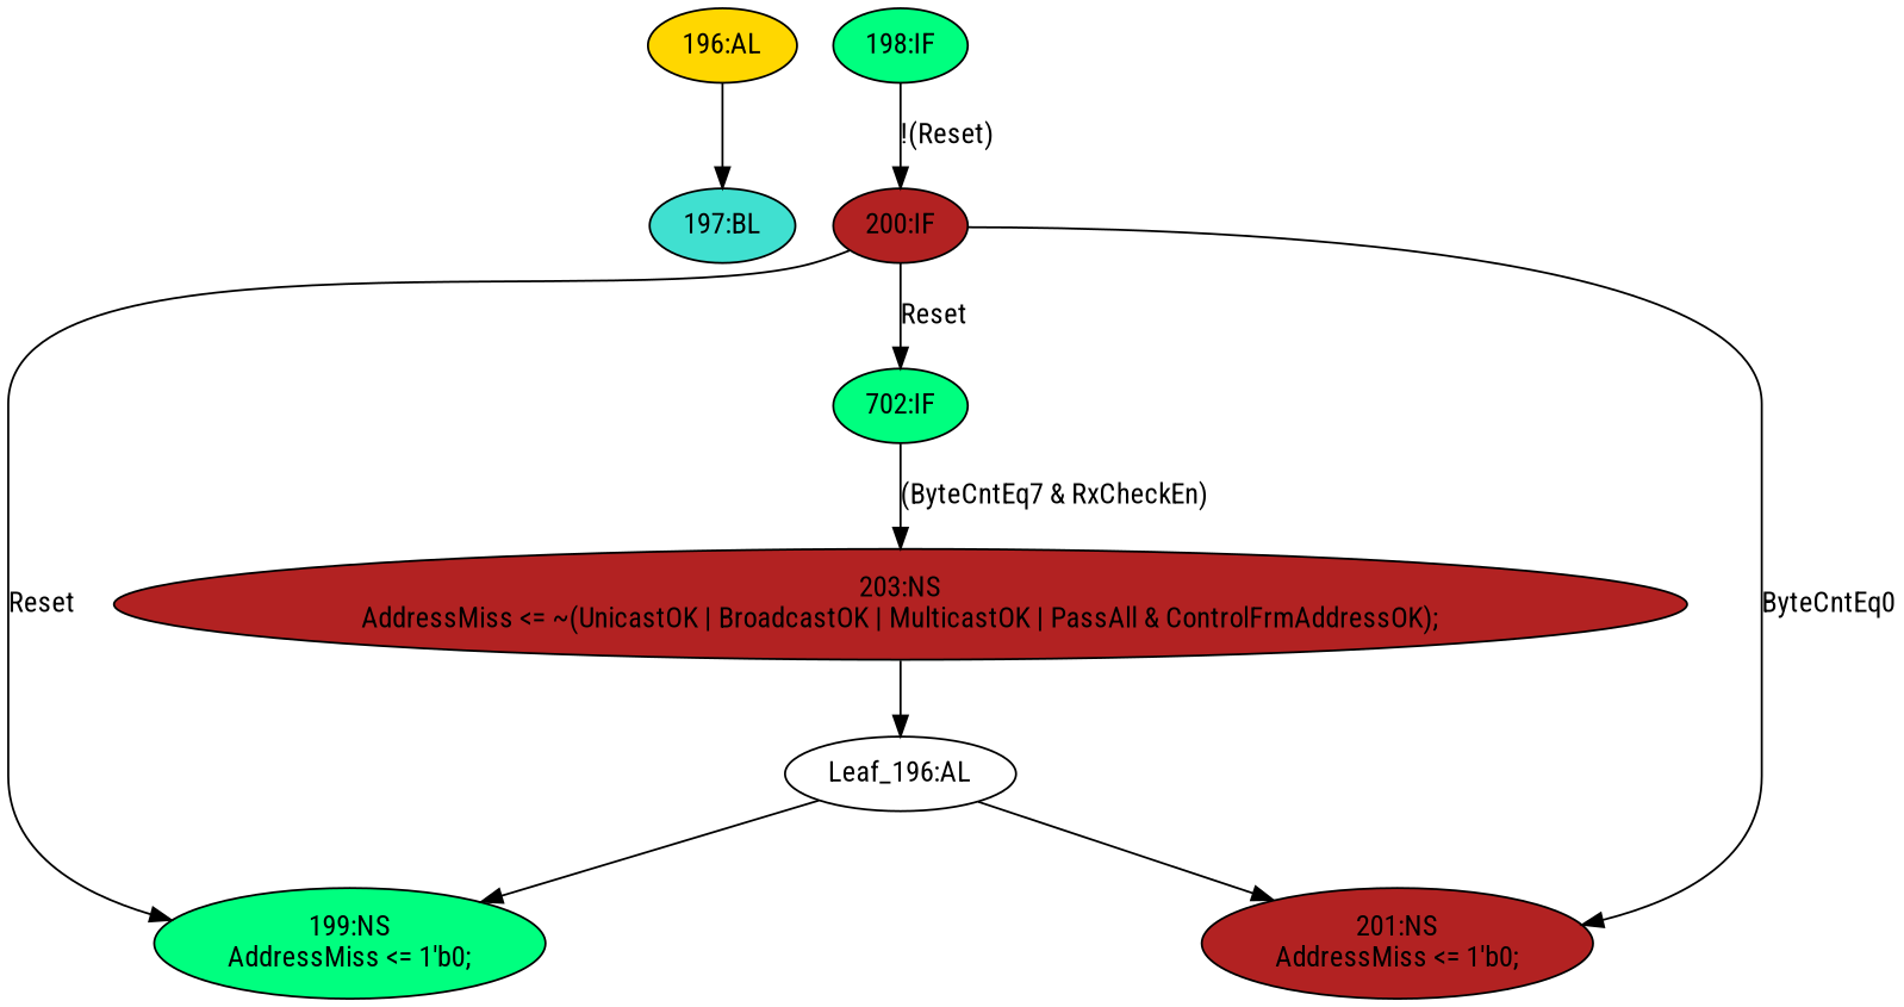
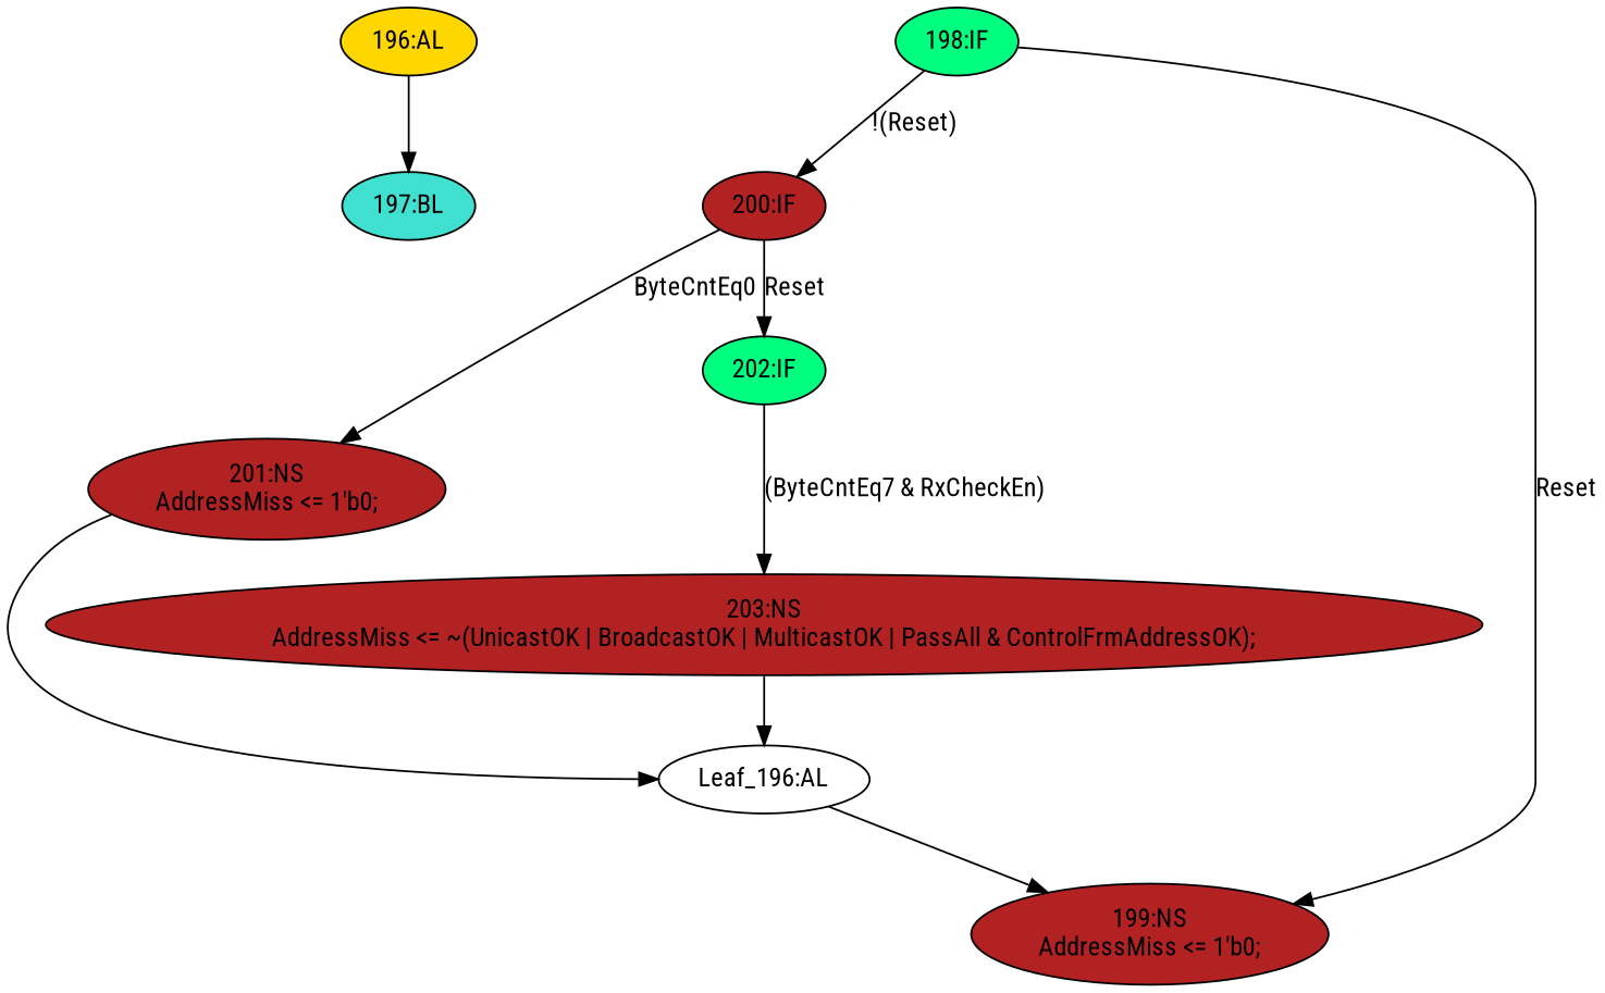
  strict digraph {
    fontname="Roboto Condensed"
    node [fillcolor=firebrick fontname="Roboto Condensed" statements="[]" style=filled typ=IfStatement]
    edge [cond="[]" fontname="Roboto Condensed" lineno=None]
    n1 [ast="<pyverilog.vparser.ast.Block object at 0x7f2c21be92d0>" fillcolor=turquoise label="197:BL" typ=Block]
    n2 [ast="<pyverilog.vparser.ast.IfStatement object at 0x7f2c21be91d0>" fillcolor=springgreen label="198:IF"]
    n3 [ast="<pyverilog.vparser.ast.IfStatement object at 0x7f2c21be9350>" label="200:IF"]
-   n4 [ast="<pyverilog.vparser.ast.NonblockingSubstitution object at 0x7f2c21bc44d0>" fillcolor=springgreen label="199:NS\nAddressMiss <= 1'b0;" statements="[<pyverilog.vparser.ast.NonblockingSubstitution object at 0x7f2c21bc44d0>]" typ=NonblockingSubstitution]
+   n4 [ast="<pyverilog.vparser.ast.NonblockingSubstitution object at 0x7f2c21bc44d0>" label="199:NS\nAddressMiss <= 1'b0;" statements="[<pyverilog.vparser.ast.NonblockingSubstitution object at 0x7f2c21bc44d0>]" typ=NonblockingSubstitution]
    n5 [ast="<pyverilog.vparser.ast.NonblockingSubstitution object at 0x7f2c21bc4350>" label="201:NS\nAddressMiss <= 1'b0;" statements="[<pyverilog.vparser.ast.NonblockingSubstitution object at 0x7f2c21bc4350>]" typ=NonblockingSubstitution]
-   n6 [ast="<pyverilog.vparser.ast.IfStatement object at 0x7f2c21be9790>" fillcolor=springgreen label="702:IF"]
+   n6 [ast="<pyverilog.vparser.ast.IfStatement object at 0x7f2c21be9790>" fillcolor=springgreen label="202:IF"]
    n7 [def_var="['AddressMiss']" label="Leaf_196:AL" fillcolor="" statements="" style="" typ=""]
    n8 [ast="<pyverilog.vparser.ast.NonblockingSubstitution object at 0x7f2c21be9e50>" label="203:NS\nAddressMiss <= ~(UnicastOK | BroadcastOK | MulticastOK | PassAll & ControlFrmAddressOK);" statements="[<pyverilog.vparser.ast.NonblockingSubstitution object at 0x7f2c21be9e50>]" typ=NonblockingSubstitution]
    n9 [ast="<pyverilog.vparser.ast.Always object at 0x7f2c21bc4690>" clk_sens=True fillcolor=gold label="196:AL" sens="['MRxClk', 'Reset']" typ=Always use_var="['Reset', 'MulticastOK', 'PassAll', 'ControlFrmAddressOK', 'RxCheckEn', 'BroadcastOK', 'ByteCntEq7', 'UnicastOK', 'ByteCntEq0']"]
    n2 -> n3 [cond="['Reset']" label="!(Reset)" lineno=198]
-   n3 -> n4 [cond="['Reset']" label=Reset lineno=198]
+   n2 -> n4 [cond="['Reset']" label=Reset lineno=198]
    n3 -> n5 [cond="['ByteCntEq0']" label=ByteCntEq0 lineno=200]
    n3 -> n6 [cond="['ByteCntEq0']" label=Reset lineno=200]
-   n7 -> n5
+   n5 -> n7
    n6 -> n8 [cond="['ByteCntEq7', 'RxCheckEn']" label="(ByteCntEq7 & RxCheckEn)" lineno=202]
    n7 -> n4
    n8 -> n7
    n9 -> n1
  }
